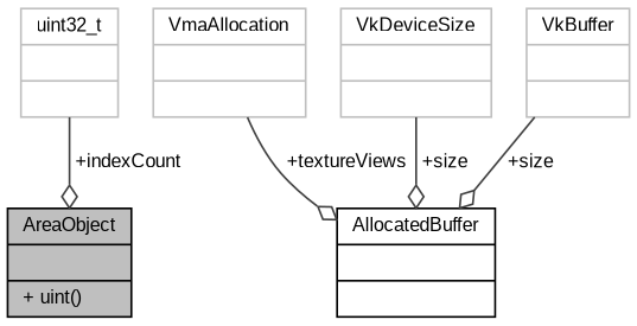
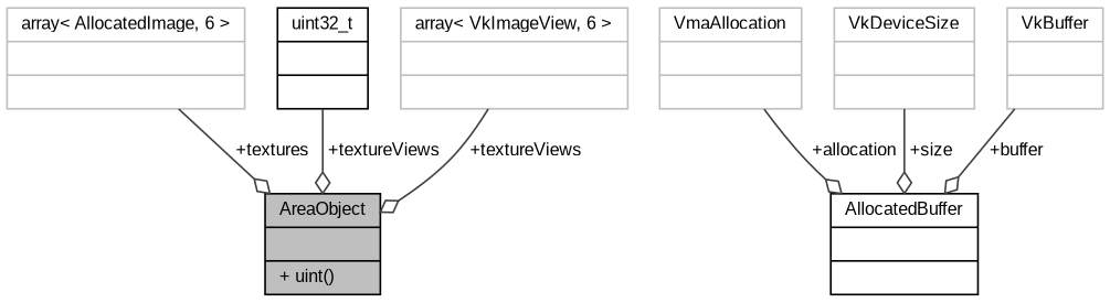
  digraph {
    fontname="Liberation Sans"
    node [color=grey75 fillcolor=white fontname="Liberation Sans" fontsize=10 shape=record style=filled]
    edge [arrowhead=odiamond color=grey25 fontname="Liberation Sans" fontsize=10 labelfontname=Helvetica labelfontsize=10 style=solid]
    n1 [color=black fillcolor=grey75 fontcolor=black height=0.2 label="{AreaObject\n||+ uint()\l}" width=0.4]
-   n3 [height=0.2 label="{uint32_t\n||}" width=0.4]
+   n2 [height=0.2 label="{array\< AllocatedImage, 6 \>\n||}" width=0.4]
+   n3 [color=black height=0.2 label="{uint32_t\n||}" width=0.4]
+   n4 [height=0.2 label="{array\< VkImageView, 6 \>\n||}" width=0.4]
    n5 [color=black height=0.2 label="{AllocatedBuffer\n||}" width=0.4]
    n6 [height=0.2 label="{VmaAllocation\n||}" width=0.4]
    n7 [height=0.2 label="{VkDeviceSize\n||}" width=0.4]
    n8 [height=0.2 label="{VkBuffer\n||}" width=0.4]
-   n3 -> n1 [label=" +indexCount"]
-   n6 -> n5 [label=" +textureViews"]
+   n2 -> n1 [label=" +textures"]
+   n3 -> n1 [label=" +textureViews"]
+   n4 -> n1 [label=" +textureViews"]
+   n6 -> n5 [label=" +allocation"]
    n7 -> n5 [label=" +size"]
-   n8 -> n5 [label=" +size"]
+   n8 -> n5 [label=" +buffer"]
  }
